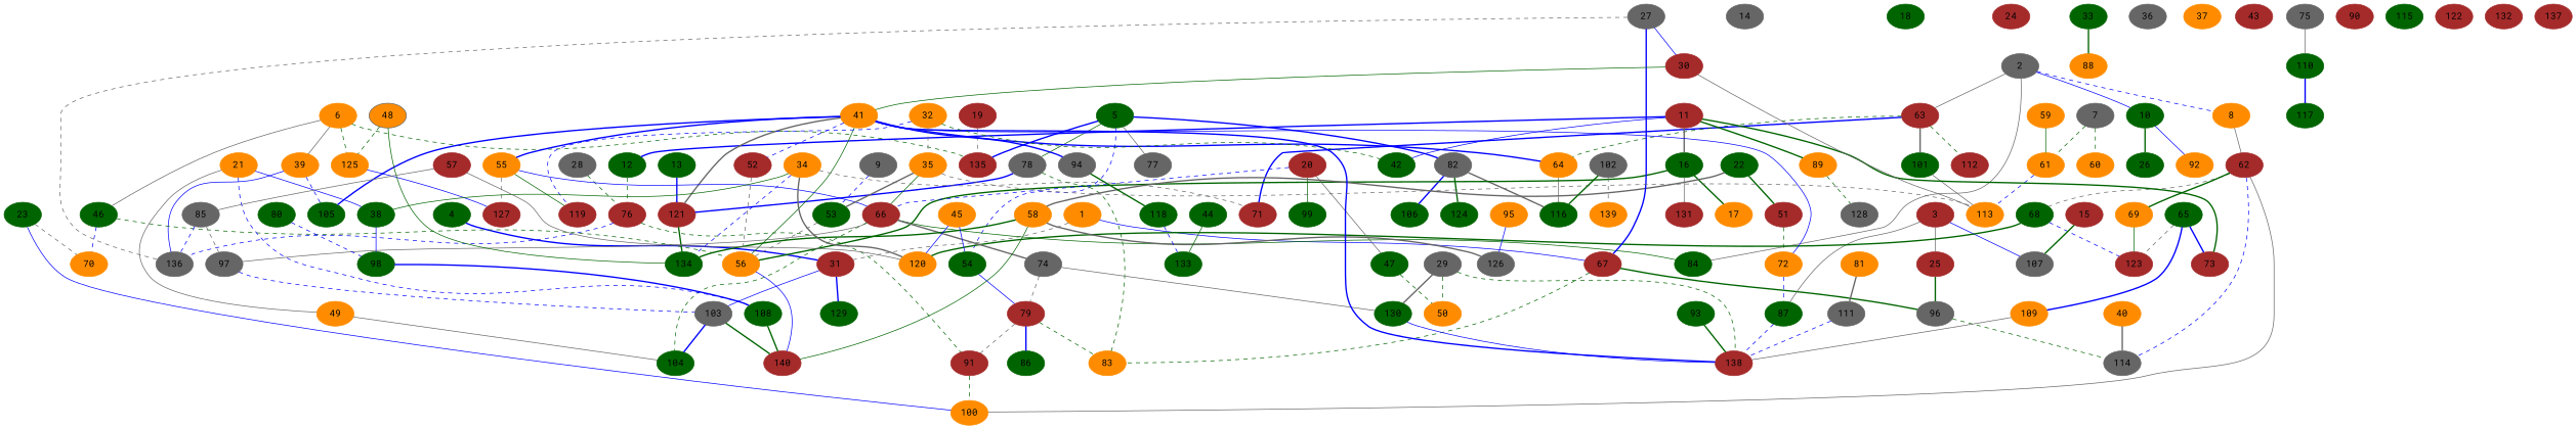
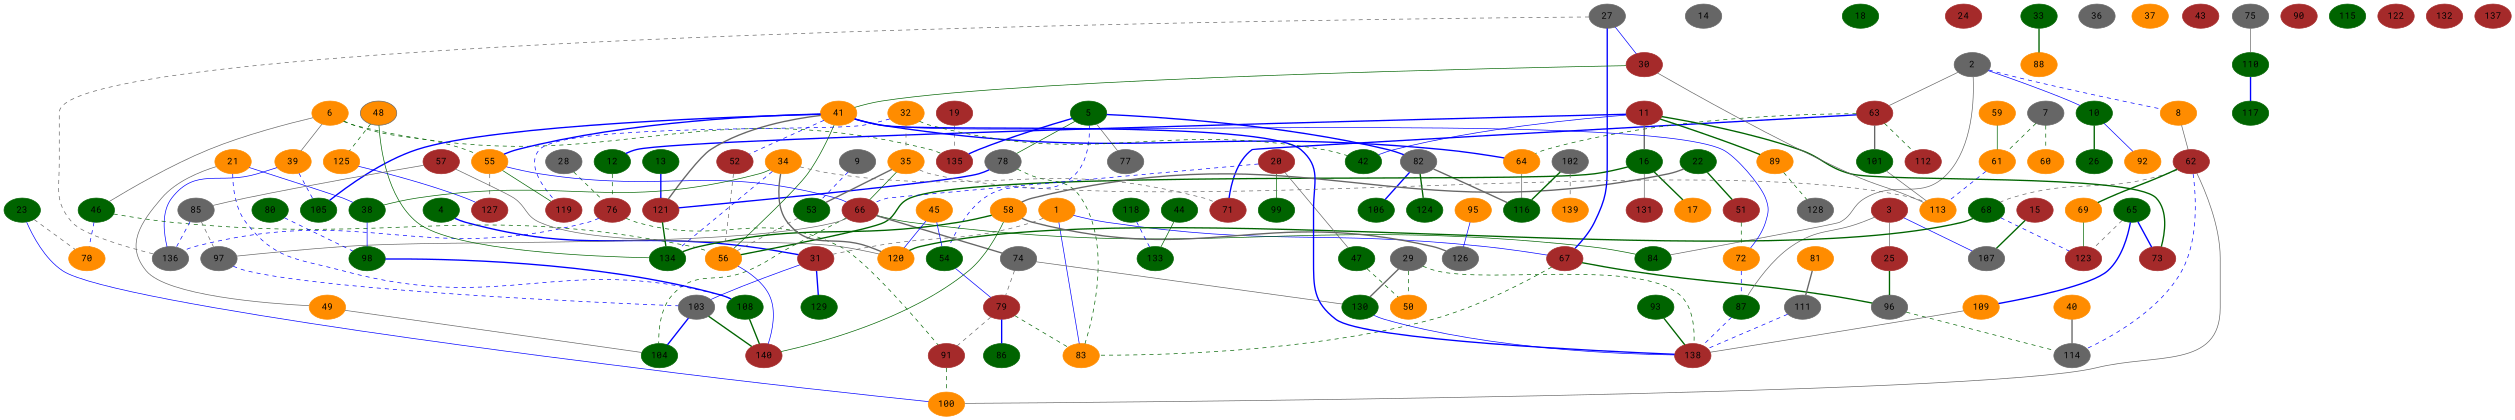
  graph {
    fontname="Roboto Mono"
    node [color=darkgreen fontname="Roboto Mono" style=filled]
    edge [color=blue fontname="Roboto Mono" style=dashed]
    1 [color=darkorange]
    31 [color=brown]
    67 [color=brown]
    83 [color=darkorange]
    103 [color=gray40]
    129
    96 [color=gray40]
    2 [color=gray40]
    8 [color=darkorange]
    10
    63 [color=brown]
    84
    62 [color=brown]
    26
    92 [color=darkorange]
    71 [color=brown]
    64 [color=darkorange]
    101
    112 [color=brown]
    3 [color=brown]
    25 [color=brown]
    87
    107 [color=gray40]
    138 [color=brown]
    4
    5
    54
    77 [color=gray40]
    78 [color=gray40]
    82 [color=gray40]
    135 [color=brown]
    79 [color=brown]
    121 [color=brown]
    116
    106
    124
    6 [color=darkorange]
    39 [color=darkorange]
    46
    125 [color=darkorange]
    136 [color=gray40]
    105
    56 [color=darkorange]
    70 [color=darkorange]
    127 [color=brown]
    7 [color=gray40]
    60 [color=darkorange]
    61 [color=darkorange]
    113 [color=darkorange]
    100 [color=darkorange]
    114 [color=gray40]
    68
    69 [color=darkorange]
    9 [color=gray40]
    53
    11 [color=brown]
    12
    16
    42
    73 [color=brown]
    89 [color=darkorange]
    76 [color=brown]
    17 [color=darkorange]
    131 [color=brown]
    128 [color=gray40]
    91 [color=brown]
    13
    134
    14 [color=gray40]
    15 [color=brown]
    140 [color=brown]
    18
    19 [color=brown]
    20 [color=brown]
    47
    66 [color=brown]
    99
    50 [color=darkorange]
    104
    74 [color=gray40]
    97 [color=gray40]
    21 [color=darkorange]
    38
    49 [color=darkorange]
    108
    98
    51 [color=brown]
    22
    58 [color=darkorange]
    72 [color=darkorange]
    126 [color=gray40]
    23
    24 [color=brown]
    27 [color=gray40]
    30 [color=brown]
    41 [color=darkorange]
    28 [color=gray40]
    29 [color=gray40]
    130
    52 [color=brown]
    55 [color=darkorange]
-   94 [color=gray40]
    32 [color=darkorange]
    35 [color=darkorange]
    119 [color=brown]
    88 [color=darkorange]
    33
    34 [color=darkorange]
    120 [color=darkorange]
    36 [color=gray40]
    37 [color=darkorange]
    40 [color=darkorange]
    118
    43 [color=brown]
    44
    133
    45 [color=darkorange]
    48 [color=gray40 fillcolor=darkorange]
    86
    57 [color=brown]
    85 [color=gray40]
    59 [color=darkorange]
    123 [color=brown]
    65
    109 [color=darkorange]
    75 [color=gray40]
    110
    117
    80
    81 [color=darkorange]
    111 [color=gray40]
    90 [color=brown]
    93
    95 [color=darkorange]
    102 [color=gray40]
    139 [color=darkorange]
    115
    122 [color=brown]
    132 [color=brown]
    137 [color=brown]
    1 -- 31 [color=gray40]
    1 -- 67 [style=solid]
+   1 -- 83 [style=solid]
    31 -- 103 [style=solid]
    31 -- 129 [style=bold]
    67 -- 83 [color=darkgreen]
    67 -- 96 [color=darkgreen style=bold]
    103 -- 140 [color=darkgreen style=bold]
    103 -- 104 [style=bold]
    96 -- 114 [color=darkgreen]
    2 -- 8
    2 -- 10 [style=solid]
    2 -- 63 [color=gray40 style=solid]
    2 -- 84 [color=gray40 style=solid]
    8 -- 62 [color=gray40 style=solid]
    10 -- 26 [color=darkgreen style=bold]
    10 -- 92 [style=solid]
    63 -- 71 [style=bold]
    63 -- 64 [color=darkgreen]
    63 -- 101 [color=gray40 style=bold]
    63 -- 112 [color=darkgreen]
    62 -- 100 [color=gray40 style=solid]
    62 -- 114
    62 -- 68 [color=gray40]
    62 -- 69 [color=darkgreen style=bold]
    64 -- 116 [color=gray40 style=solid]
    101 -- 113 [color=gray40 style=solid]
    3 -- 25 [color=gray40 style=solid]
    3 -- 87 [color=gray40 style=solid]
    3 -- 107 [style=solid]
    25 -- 96 [color=darkgreen style=bold]
    87 -- 138
    4 -- 31 [style=bold]
    5 -- 54
    5 -- 77 [color=gray40 style=solid]
    5 -- 78 [color=darkgreen style=solid]
    5 -- 82 [style=bold]
    5 -- 135 [style=bold]
    54 -- 79 [style=solid]
    78 -- 83 [color=darkgreen]
    78 -- 121 [style=bold]
    82 -- 116 [color=gray40 style=bold]
    82 -- 106 [style=bold]
    82 -- 124 [color=darkgreen style=bold]
    79 -- 83 [color=darkgreen]
    79 -- 91 [color=gray40]
    79 -- 86 [style=bold]
    121 -- 134 [color=darkgreen style=bold]
    6 -- 135 [color=darkgreen]
    6 -- 39 [color=gray40 style=solid]
    6 -- 46 [color=gray40 style=solid]
-   6 -- 125 [color=darkgreen]
+   6 -- 55 [color=darkgreen]
    39 -- 136 [style=solid]
    39 -- 105
    46 -- 56 [color=darkgreen]
    46 -- 70
    125 -- 127 [style=solid]
    56 -- 140 [style=solid]
    7 -- 60 [color=darkgreen]
    7 -- 61 [color=darkgreen]
    61 -- 113
    68 -- 120 [color=darkgreen style=bold]
    68 -- 123
    69 -- 123 [color=darkgreen style=solid]
    9 -- 53
    53 -- 56 [color=gray40]
    11 -- 12 [style=bold]
    11 -- 16 [color=gray40 style=bold]
    11 -- 42 [style=solid]
    11 -- 73 [color=darkgreen style=bold]
    11 -- 89 [color=darkgreen style=bold]
    12 -- 76 [color=darkgreen]
    16 -- 56 [color=darkgreen style=bold]
    16 -- 17 [color=darkgreen style=bold]
    16 -- 131 [color=gray40 style=solid]
    89 -- 128 [color=darkgreen]
    76 -- 136
    76 -- 91 [color=darkgreen]
    91 -- 100 [color=darkgreen]
    13 -- 121 [style=bold]
    15 -- 107 [color=darkgreen style=bold]
    19 -- 135 [color=gray40]
    20 -- 47 [color=gray40 style=solid]
    20 -- 66
    20 -- 99 [color=darkgreen style=solid]
    47 -- 50 [color=darkgreen]
    66 -- 84 [color=darkgreen style=solid]
    66 -- 104 [color=darkgreen]
    66 -- 74 [color=gray40 style=bold]
    66 -- 97 [color=gray40 style=solid]
    74 -- 79 [color=gray40]
    74 -- 130 [color=gray40 style=solid]
    97 -- 103
    21 -- 38 [style=solid]
    21 -- 49 [color=gray40 style=solid]
    21 -- 108
    38 -- 98 [style=solid]
    49 -- 104 [color=gray40 style=solid]
    108 -- 140 [color=darkgreen style=bold]
    98 -- 108 [style=bold]
    51 -- 72 [color=darkgreen]
    22 -- 51 [color=darkgreen style=bold]
    22 -- 58 [color=gray40 style=bold]
    58 -- 134 [color=darkgreen style=bold]
    58 -- 140 [color=darkgreen style=solid]
    58 -- 126 [color=gray40 style=bold]
    72 -- 87
    23 -- 70 [color=gray40]
    23 -- 100 [style=solid]
    27 -- 67 [style=bold]
    27 -- 136 [color=gray40]
    27 -- 30 [style=solid]
    30 -- 113 [color=gray40 style=solid]
    30 -- 41 [color=darkgreen style=solid]
    41 -- 64 [style=bold]
    41 -- 138 [style=bold]
    41 -- 121 [color=gray40 style=bold]
    41 -- 105 [style=bold]
    41 -- 56 [color=darkgreen style=solid]
    41 -- 72 [style=solid]
    41 -- 52
    41 -- 55 [style=bold]
-   41 -- 94 [style=bold]
    28 -- 76 [color=darkgreen]
    29 -- 138 [color=darkgreen]
    29 -- 50 [color=darkgreen]
    29 -- 130 [color=gray40 style=bold]
    130 -- 138 [style=solid]
    52 -- 56 [color=gray40]
    55 -- 127 [color=gray40]
    55 -- 66 [style=solid]
    55 -- 119 [color=darkgreen style=solid]
-   94 -- 118 [color=darkgreen style=bold]
    32 -- 42 [color=darkgreen]
    32 -- 35 [color=gray40]
    32 -- 119
    35 -- 113 [color=gray40]
    35 -- 53 [color=gray40 style=bold]
    35 -- 66 [color=darkgreen style=solid]
    33 -- 88 [color=darkgreen style=bold]
    34 -- 71 [color=gray40]
    34 -- 134
    34 -- 38 [color=darkgreen style=solid]
    34 -- 120 [color=gray40 style=bold]
    40 -- 114 [color=gray40 style=bold]
    118 -- 133
    44 -- 133 [color=darkgreen style=solid]
    45 -- 54 [style=solid]
    45 -- 120 [style=solid]
    48 -- 125 [color=darkgreen]
    48 -- 134 [color=darkgreen style=solid]
    57 -- 120 [color=gray40 style=solid]
    57 -- 85 [color=gray40 style=solid]
    85 -- 136
    85 -- 97 [color=gray40]
    59 -- 61 [color=darkgreen style=solid]
    65 -- 73 [style=bold]
    65 -- 123 [color=gray40]
    65 -- 109 [style=bold]
    109 -- 138 [color=gray40 style=solid]
    75 -- 110 [color=gray40 style=solid]
    110 -- 117 [style=bold]
    80 -- 98
    81 -- 111 [color=gray40 style=bold]
    111 -- 138
    93 -- 138 [color=darkgreen style=bold]
    95 -- 126 [style=solid]
    102 -- 116 [color=darkgreen style=bold]
    102 -- 139 [color=gray40]
  }
